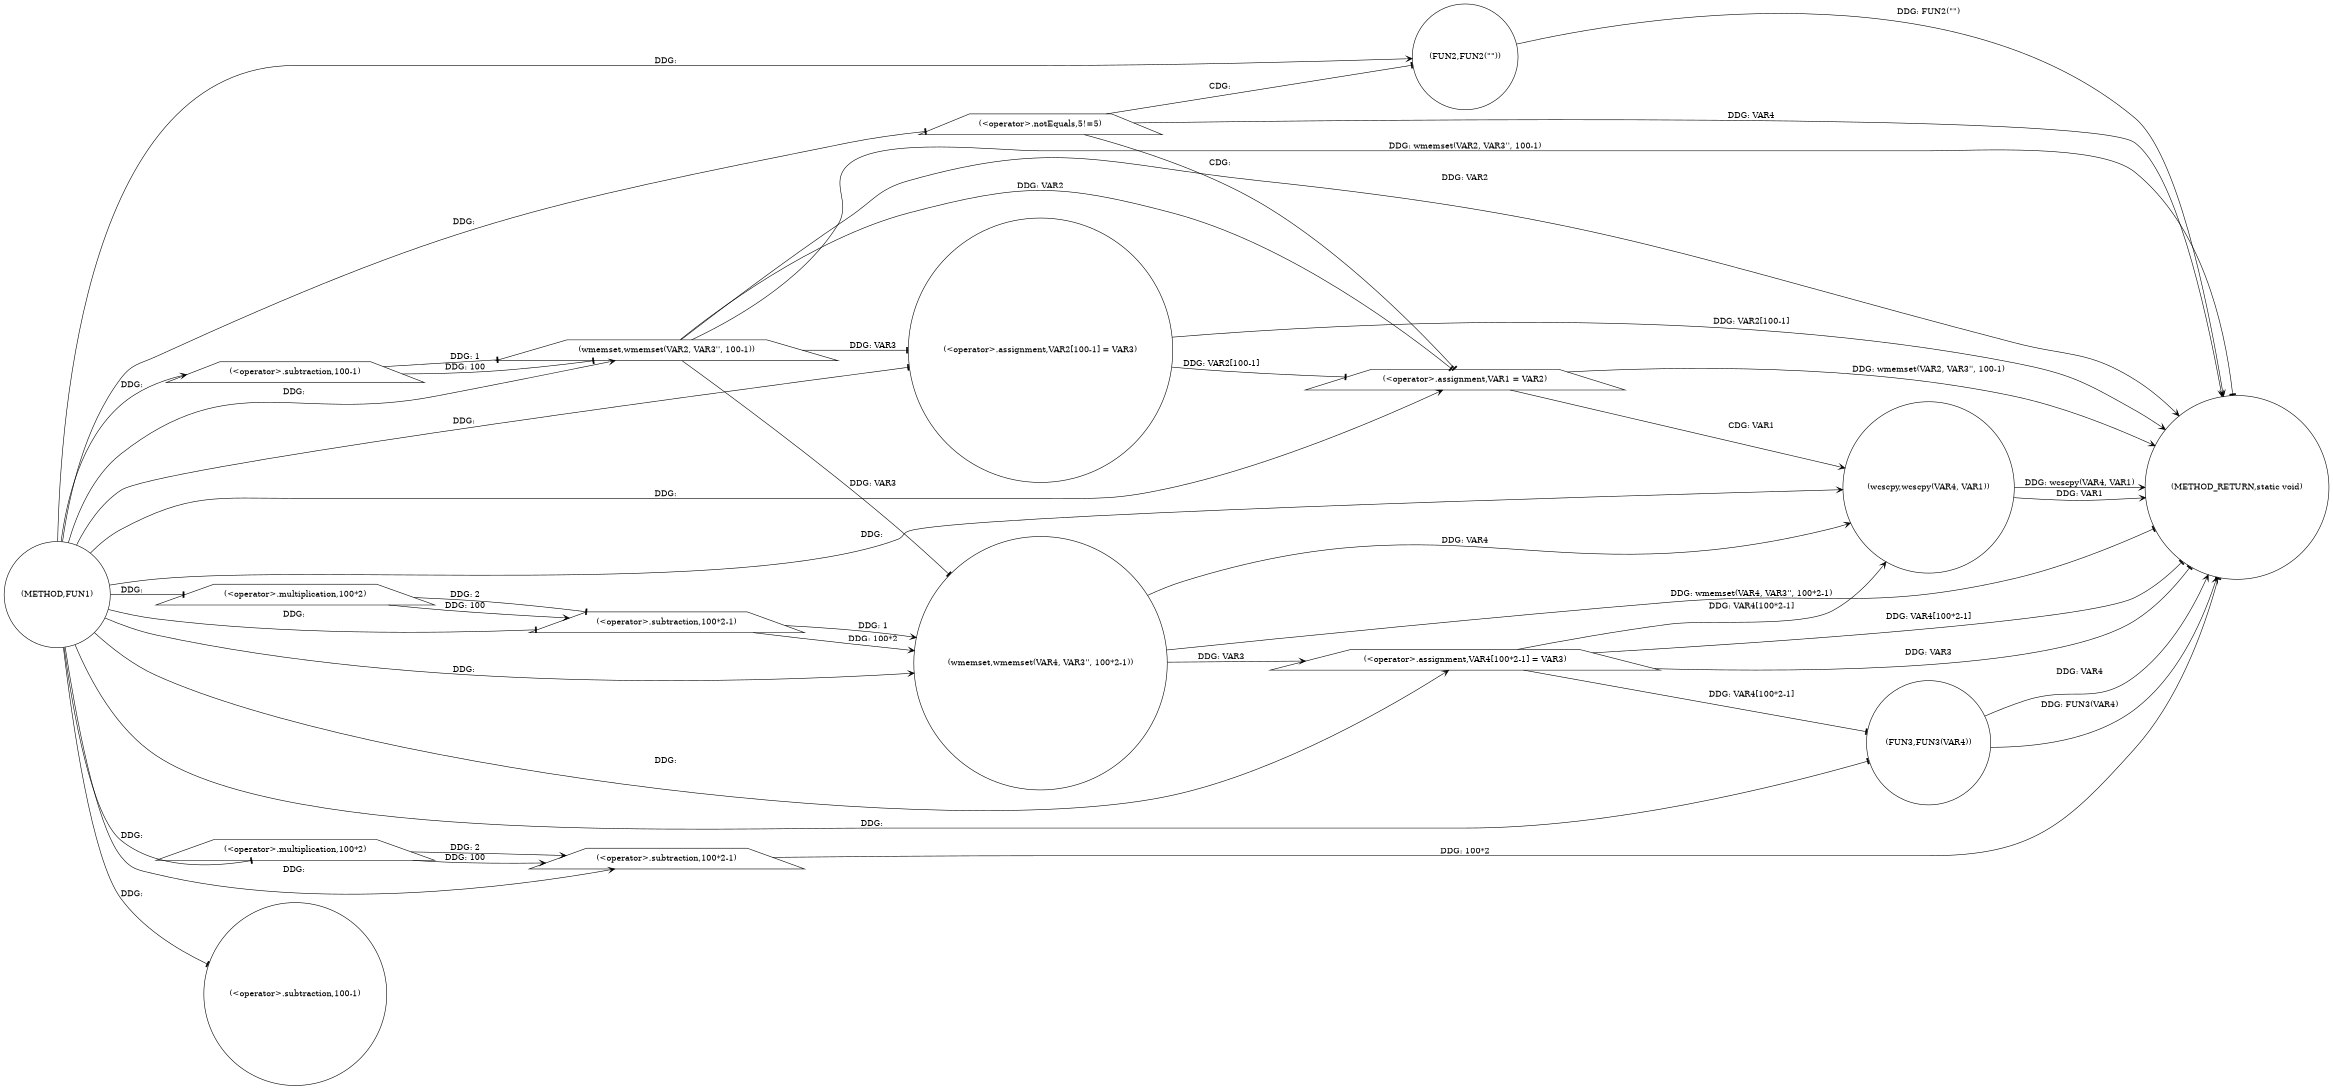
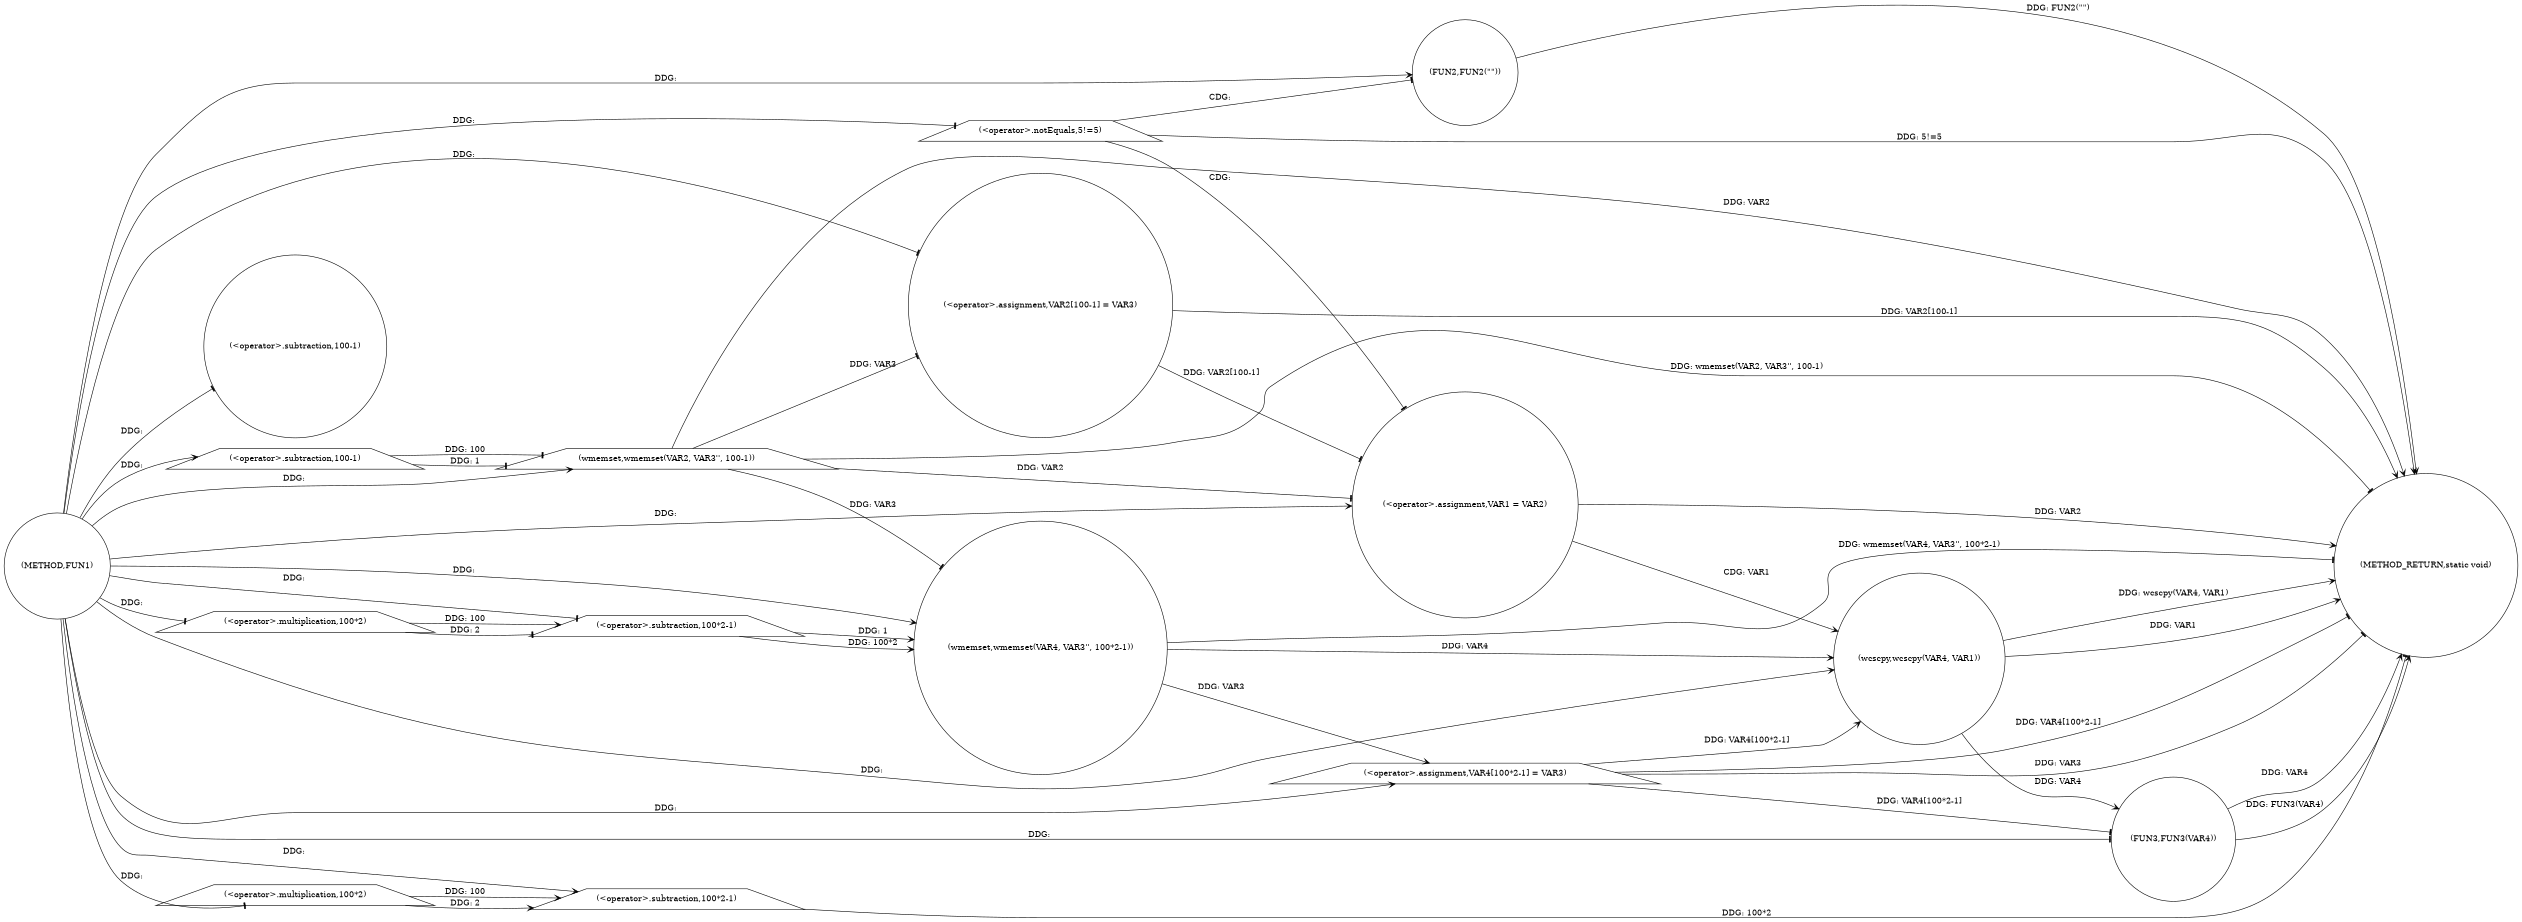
  digraph {
    rankdir=LR
    node [shape=trapezium]
    edge [arrowhead=vee]
    n1 [label="(METHOD,FUN1)" shape=circle]
    n2 [label="(wmemset,wmemset(VAR2, VAR3'', 100-1))"]
    n3 [label="(<operator>.subtraction,100-1)"]
    n4 [label="(<operator>.assignment,VAR2[100-1] = VAR3)" shape=circle]
    n5 [label="(<operator>.subtraction,100-1)" shape=circle]
    n6 [label="(<operator>.notEquals,5!=5)"]
    n7 [label="(FUN2,FUN2(\"\"))" shape=circle]
-   n8 [label="(<operator>.assignment,VAR1 = VAR2)"]
+   n8 [label="(<operator>.assignment,VAR1 = VAR2)" shape=circle]
    n9 [label="(wmemset,wmemset(VAR4, VAR3'', 100*2-1))" shape=circle]
    n10 [label="(<operator>.subtraction,100*2-1)"]
    n11 [label="(<operator>.multiplication,100*2)"]
    n12 [label="(<operator>.assignment,VAR4[100*2-1] = VAR3)"]
    n13 [label="(<operator>.subtraction,100*2-1)"]
    n14 [label="(<operator>.multiplication,100*2)"]
    n15 [label="(wcscpy,wcscpy(VAR4, VAR1))" shape=circle]
    n16 [label="(FUN3,FUN3(VAR4))" shape=circle]
    n17 [label="(METHOD_RETURN,static void)" shape=circle]
    n1 -> n2 [label="DDG: "]
    n1 -> n3 [label="DDG: "]
    n1 -> n4 [arrowhead=tee label="DDG: "]
    n1 -> n5 [arrowhead=tee label="DDG: "]
    n1 -> n6 [arrowhead=tee label="DDG: "]
    n1 -> n7 [label="DDG: "]
    n1 -> n8 [label="DDG: "]
    n1 -> n9 [label="DDG: "]
    n1 -> n10 [arrowhead=tee label="DDG: "]
    n1 -> n11 [arrowhead=tee label="DDG: "]
    n1 -> n12 [label="DDG: "]
    n1 -> n13 [label="DDG: "]
    n1 -> n14 [arrowhead=tee label="DDG: "]
    n1 -> n15 [label="DDG: "]
    n1 -> n16 [arrowhead=tee label="DDG: "]
    n2 -> n4 [arrowhead=tee label="DDG: VAR3"]
    n2 -> n8 [arrowhead=tee label="DDG: VAR2"]
    n2 -> n9 [arrowhead=tee label="DDG: VAR3"]
    n2 -> n17 [arrowhead=tee label="DDG: wmemset(VAR2, VAR3'', 100-1)"]
    n2 -> n17 [label="DDG: VAR2"]
    n3 -> n2 [arrowhead=tee label="DDG: 100"]
    n3 -> n2 [arrowhead=tee label="DDG: 1"]
    n4 -> n8 [arrowhead=tee label="DDG: VAR2[100-1]"]
    n4 -> n17 [label="DDG: VAR2[100-1]"]
    n6 -> n7 [arrowhead=tee label="CDG: "]
    n6 -> n8 [arrowhead=tee label="CDG: "]
-   n6 -> n17 [label="DDG: VAR4"]
+   n6 -> n17 [label="DDG: 5!=5"]
    n7 -> n17 [label="DDG: FUN2(\"\")"]
    n8 -> n15 [label="CDG: VAR1"]
-   n8 -> n17 [label="DDG: wmemset(VAR2, VAR3'', 100-1)"]
+   n8 -> n17 [label="DDG: VAR2"]
    n9 -> n12 [label="DDG: VAR3"]
    n9 -> n15 [label="DDG: VAR4"]
    n9 -> n17 [arrowhead=tee label="DDG: wmemset(VAR4, VAR3'', 100*2-1)"]
    n10 -> n9 [label="DDG: 100*2"]
    n10 -> n9 [label="DDG: 1"]
    n11 -> n10 [label="DDG: 100"]
    n11 -> n10 [arrowhead=tee label="DDG: 2"]
    n12 -> n15 [label="DDG: VAR4[100*2-1]"]
    n12 -> n16 [arrowhead=tee label="DDG: VAR4[100*2-1]"]
    n12 -> n17 [arrowhead=tee label="DDG: VAR4[100*2-1]"]
    n12 -> n17 [arrowhead=tee label="DDG: VAR3"]
    n13 -> n17 [arrowhead=tee label="DDG: 100*2"]
    n14 -> n13 [label="DDG: 100"]
    n14 -> n13 [label="DDG: 2"]
+   n15 -> n16 [label="DDG: VAR4"]
    n15 -> n17 [label="DDG: wcscpy(VAR4, VAR1)"]
    n15 -> n17 [label="DDG: VAR1"]
    n16 -> n17 [label="DDG: FUN3(VAR4)"]
    n16 -> n17 [label="DDG: VAR4"]
  }
